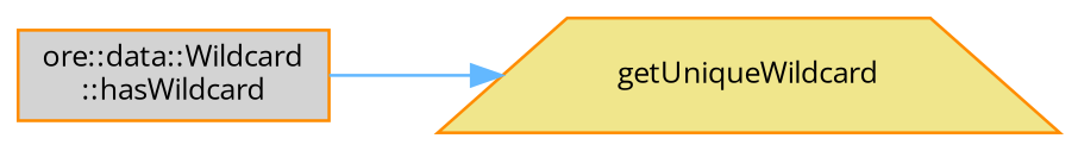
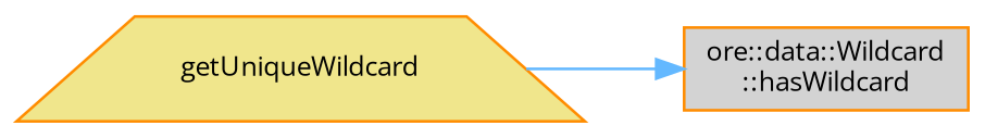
  digraph {
    rankdir=LR
    fontname="Open Sans"
    node [color=darkorange fontname="Open Sans" fontsize=10 style=filled]
    n1 [fillcolor=khaki fontcolor=black height=0.2 label=getUniqueWildcard shape=trapezium width=0.4]
    n2 [fillcolor=lightgrey height=0.2 label="ore::data::Wildcard\l::hasWildcard" shape=box width=0.4]
-   n2 -> n1 [color=steelblue1 fontname="Open Sans" fontsize=10 labelfontname=Helvetica labelfontsize=10 style=solid]
+   n1 -> n2 [color=steelblue1 fontname="Open Sans" fontsize=10 labelfontname=Helvetica labelfontsize=10 style=solid]
  }
